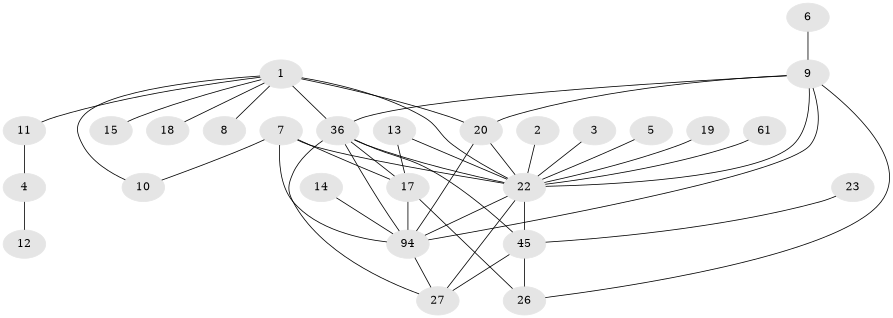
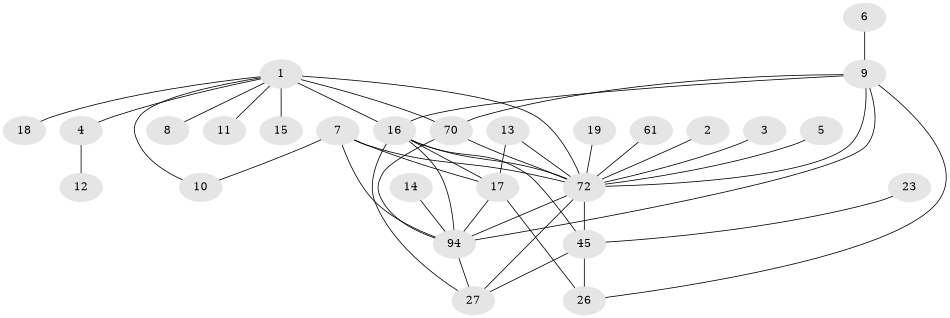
  graph {
    node [color=gray90 style=filled]
    edge [weight=1.0]
    1
    4
    8
    10
    11
    15
-   16 [label=36]
+   16
    18
-   20
-   22
+   20 [label=70]
+   22 [label=72]
    12
    17
    n13 [label=94]
    n14 [label=45]
    27
    2
    3
    5
    6
    9
    26
    7
    13
    14
    19
    n26 [label=61]
    23
-   11 -- 4
+   1 -- 4
    1 -- 8
    1 -- 10
    1 -- 11
    1 -- 15
    1 -- 16 [weight=2.0]
    1 -- 18
    1 -- 20
    1 -- 22 [weight=2.0]
    4 -- 12
    16 -- 22 [weight=2.0]
    16 -- 17
    16 -- n13
    16 -- n14
    16 -- 27
    20 -- 22
    20 -- n13
    22 -- n13 [weight=2.0]
    22 -- n14 [weight=2.0]
    22 -- 27
    17 -- n13
    17 -- 26
    n13 -- 27
    n14 -- 27
    n14 -- 26
    2 -- 22
    3 -- 22
    5 -- 22
    6 -- 9
    9 -- 16
    9 -- 20
    9 -- 22
    9 -- n13
    9 -- 26
    7 -- 10
    7 -- 22 [weight=2.0]
    7 -- 17
    7 -- n13 [weight=3.0]
    13 -- 22
    13 -- 17
    14 -- n13
    19 -- 22
    n26 -- 22
    23 -- n14
  }
